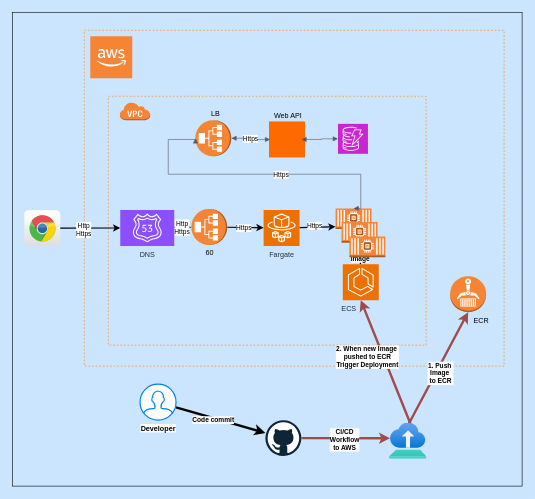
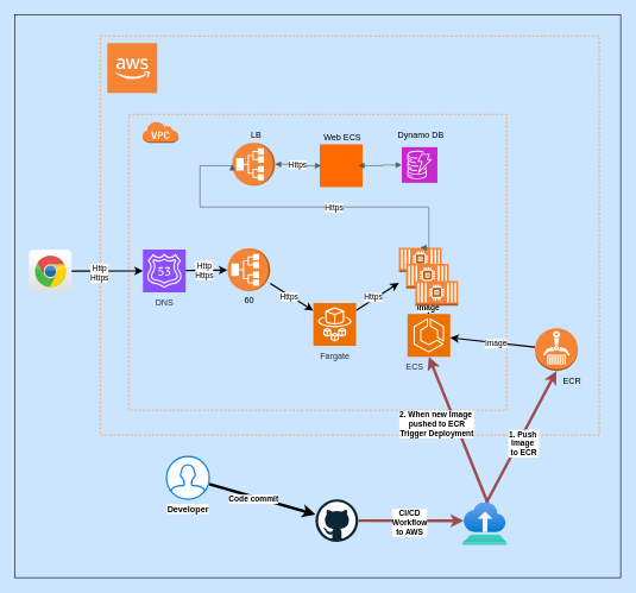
  <mxCell id="0" />
  <mxCell id="1" parent="0" />
  <mxCell id="2" value="" style="rounded=0;whiteSpace=wrap;html=1;fillColor=none;" vertex="1" parent="1"><mxGeometry x="20" width="850" height="790" as="geometry" y="20" /></mxCell>
  <mxCell id="3" value="" style="rounded=0;whiteSpace=wrap;html=1;fillColor=none;dashed=1;strokeColor=#FF8000;" parent="1" vertex="1"><mxGeometry x="140" y="50" width="700" height="560" as="geometry" /></mxCell>
  <mxCell id="4" value="" style="rounded=0;whiteSpace=wrap;html=1;fillColor=none;dashed=1;strokeColor=#FF8000;" parent="1" vertex="1"><mxGeometry x="180" y="160" width="530" height="415" as="geometry" /></mxCell>
  <mxCell id="5" value="" style="dashed=0;outlineConnect=0;html=1;align=center;labelPosition=center;verticalLabelPosition=bottom;verticalAlign=top;shape=mxgraph.webicons.chrome;gradientColor=#DFDEDE" parent="1" vertex="1"><mxGeometry x="40" y="350" width="60" height="60" as="geometry" /></mxCell>
  <mxCell id="6" value="" style="edgeStyle=none;html=1;strokeWidth=2;" parent="1" source="5" target="10" edge="1"><mxGeometry relative="1" as="geometry"><mxPoint x="160" y="340.5" as="sourcePoint" /></mxGeometry></mxCell>
  <mxCell id="7" value="Http&lt;div&gt;Https&lt;/div&gt;" style="edgeLabel;html=1;align=center;verticalAlign=middle;resizable=0;points=[];" parent="6" vertex="1" connectable="0"><mxGeometry x="-0.22" y="-3" relative="1" as="geometry"><mxPoint x="-1" as="offset" /></mxGeometry></mxCell>
  <mxCell id="8" value="" style="edgeStyle=none;html=1;strokeWidth=2;" parent="1" source="10" target="24" edge="1"><mxGeometry relative="1" as="geometry" /></mxCell>
  <mxCell id="9" value="Http&lt;div&gt;Https&lt;/div&gt;" style="edgeLabel;html=1;align=center;verticalAlign=middle;resizable=0;points=[];" parent="8" vertex="1" connectable="0"><mxGeometry x="-0.105" relative="1" as="geometry"><mxPoint as="offset" /></mxGeometry></mxCell>
- <mxCell id="10" value="DNS" style="sketch=0;points=[[0,0,0],[0.25,0,0],[0.5,0,0],[0.75,0,0],[1,0,0],[0,1,0],[0.25,1,0],[0.5,1,0],[0.75,1,0],[1,1,0],[0,0.25,0],[0,0.5,0],[0,0.75,0],[1,0.25,0],[1,0.5,0],[1,0.75,0]];outlineConnect=0;fontColor=#232F3E;fillColor=#8C4FFF;strokeColor=#ffffff;dashed=0;verticalLabelPosition=bottom;verticalAlign=top;align=center;html=1;fontSize=12;fontStyle=0;aspect=fixed;shape=mxgraph.aws4.resourceIcon;resIcon=mxgraph.aws4.route_53;" parent="1" vertex="1"><mxGeometry x="200" y="349.5" width="90" height="60" as="geometry" /></mxCell>
+ <mxCell id="10" value="DNS" style="sketch=0;points=[[0,0,0],[0.25,0,0],[0.5,0,0],[0.75,0,0],[1,0,0],[0,1,0],[0.25,1,0],[0.5,1,0],[0.75,1,0],[1,1,0],[0,0.25,0],[0,0.5,0],[0,0.75,0],[1,0.25,0],[1,0.5,0],[1,0.75,0]];outlineConnect=0;fontColor=#232F3E;fillColor=#8C4FFF;strokeColor=#ffffff;dashed=0;verticalLabelPosition=bottom;verticalAlign=top;align=center;html=1;fontSize=12;fontStyle=0;aspect=fixed;shape=mxgraph.aws4.resourceIcon;resIcon=mxgraph.aws4.route_53;" parent="1" vertex="1"><mxGeometry x="200" y="349.5" width="60" height="60" as="geometry" /></mxCell>
  <mxCell id="11" value="" style="edgeStyle=none;html=1;strokeWidth=2;" parent="1" source="13" edge="1"><mxGeometry relative="1" as="geometry"><mxPoint x="600" y="420" as="targetPoint" /></mxGeometry></mxCell>
  <mxCell id="12" value="&lt;b&gt;Image&lt;/b&gt;" style="edgeLabel;html=1;align=center;verticalAlign=middle;resizable=0;points=[];" parent="11" vertex="1" connectable="0"><mxGeometry x="-0.044" y="1" relative="1" as="geometry"><mxPoint as="offset" /></mxGeometry></mxCell>
  <mxCell id="13" value="ECS&amp;nbsp; &amp;nbsp; &amp;nbsp; &amp;nbsp; &amp;nbsp; &amp;nbsp;&amp;nbsp;" style="sketch=0;points=[[0,0,0],[0.25,0,0],[0.5,0,0],[0.75,0,0],[1,0,0],[0,1,0],[0.25,1,0],[0.5,1,0],[0.75,1,0],[1,1,0],[0,0.25,0],[0,0.5,0],[0,0.75,0],[1,0.25,0],[1,0.5,0],[1,0.75,0]];outlineConnect=0;fontColor=#232F3E;fillColor=#ED7100;strokeColor=#ffffff;dashed=0;verticalLabelPosition=bottom;verticalAlign=top;align=center;html=1;fontSize=12;fontStyle=0;aspect=fixed;shape=mxgraph.aws4.resourceIcon;resIcon=mxgraph.aws4.ecs;" parent="1" vertex="1"><mxGeometry x="571" y="440" width="60" height="60" as="geometry" /></mxCell>
  <mxCell id="14" value="" style="outlineConnect=0;dashed=0;verticalLabelPosition=bottom;verticalAlign=top;align=center;html=1;shape=mxgraph.aws3.virtual_private_cloud;fillColor=#F58534;gradientColor=none;" parent="1" vertex="1"><mxGeometry x="199" y="170" width="51" height="30" as="geometry" /></mxCell>
  <mxCell id="15" value="60" style="group;movable=1;resizable=1;rotatable=1;deletable=1;editable=1;locked=0;connectable=1;" parent="1" vertex="1" connectable="0"><mxGeometry x="559" y="347" width="60" height="60" as="geometry" /></mxCell>
  <mxCell id="16" value="" style="outlineConnect=0;dashed=0;verticalLabelPosition=bottom;verticalAlign=top;align=center;html=1;shape=mxgraph.aws3.ec2_compute_container_2;fillColor=#F58534;gradientColor=none;movable=0;resizable=0;rotatable=0;deletable=0;editable=0;locked=1;connectable=0;" parent="15" vertex="1"><mxGeometry width="60" height="34.5" as="geometry" /></mxCell>
  <mxCell id="17" value="" style="outlineConnect=0;dashed=0;verticalLabelPosition=bottom;verticalAlign=top;align=center;html=1;shape=mxgraph.aws3.ec2_compute_container_2;fillColor=#F58534;gradientColor=none;movable=0;resizable=0;rotatable=0;deletable=0;editable=0;locked=1;connectable=0;" parent="15" vertex="1"><mxGeometry x="10" y="22.75" width="60" height="34.5" as="geometry" /></mxCell>
  <mxCell id="18" value="" style="outlineConnect=0;dashed=0;verticalLabelPosition=bottom;verticalAlign=top;align=center;html=1;shape=mxgraph.aws3.ec2_compute_container_2;fillColor=#F58534;gradientColor=none;movable=0;resizable=0;rotatable=0;deletable=0;editable=0;locked=1;connectable=0;" parent="15" vertex="1"><mxGeometry x="23" y="47" width="60" height="34.5" as="geometry" /></mxCell>
  <mxCell id="19" value="" style="edgeStyle=none;html=1;strokeWidth=2;" parent="1" source="21" target="15" edge="1"><mxGeometry relative="1" as="geometry" /></mxCell>
  <mxCell id="20" value="Https" style="edgeLabel;html=1;align=center;verticalAlign=middle;resizable=0;points=[];" parent="19" vertex="1" connectable="0"><mxGeometry x="-0.153" y="3" relative="1" as="geometry"><mxPoint as="offset" /></mxGeometry></mxCell>
- <mxCell id="21" value="Fargate" style="sketch=0;points=[[0,0,0],[0.25,0,0],[0.5,0,0],[0.75,0,0],[1,0,0],[0,1,0],[0.25,1,0],[0.5,1,0],[0.75,1,0],[1,1,0],[0,0.25,0],[0,0.5,0],[0,0.75,0],[1,0.25,0],[1,0.5,0],[1,0.75,0]];outlineConnect=0;fontColor=#232F3E;fillColor=#ED7100;strokeColor=#ffffff;dashed=0;verticalLabelPosition=bottom;verticalAlign=top;align=center;html=1;fontSize=12;fontStyle=0;aspect=fixed;shape=mxgraph.aws4.resourceIcon;resIcon=mxgraph.aws4.fargate;" parent="1" vertex="1"><mxGeometry x="439" y="349.5" width="60" height="60" as="geometry" /></mxCell>
+ <mxCell id="21" value="Fargate" style="sketch=0;points=[[0,0,0],[0.25,0,0],[0.5,0,0],[0.75,0,0],[1,0,0],[0,1,0],[0.25,1,0],[0.5,1,0],[0.75,1,0],[1,1,0],[0,0.25,0],[0,0.5,0],[0,0.75,0],[1,0.25,0],[1,0.5,0],[1,0.75,0]];outlineConnect=0;fontColor=#232F3E;fillColor=#ED7100;strokeColor=#ffffff;dashed=0;verticalLabelPosition=bottom;verticalAlign=top;align=center;html=1;fontSize=12;fontStyle=0;aspect=fixed;shape=mxgraph.aws4.resourceIcon;resIcon=mxgraph.aws4.fargate;" parent="1" vertex="1"><mxGeometry x="439" y="424.5" width="60" height="60" as="geometry" /></mxCell>
  <mxCell id="22" value="" style="edgeStyle=none;html=1;strokeWidth=2;" parent="1" source="24" target="21" edge="1"><mxGeometry relative="1" as="geometry" /></mxCell>
  <mxCell id="23" value="Https" style="edgeLabel;html=1;align=center;verticalAlign=middle;resizable=0;points=[];" parent="22" vertex="1" connectable="0"><mxGeometry x="-0.116" y="-1" relative="1" as="geometry"><mxPoint as="offset" /></mxGeometry></mxCell>
  <mxCell id="24" value="60" style="outlineConnect=0;dashed=0;verticalLabelPosition=bottom;verticalAlign=top;align=center;html=1;shape=mxgraph.aws3.application_load_balancer;fillColor=#F58536;gradientColor=none;direction=north;" parent="1" vertex="1"><mxGeometry x="318.5" y="348" width="60" height="60" as="geometry" /></mxCell>
+ <mxCell id="25" value="" style="edgeStyle=none;html=1;strokeWidth=2;" parent="1" source="27" target="13" edge="1"><mxGeometry relative="1" as="geometry" /></mxCell>
+ <mxCell id="26" value="Image" style="edgeLabel;html=1;align=center;verticalAlign=middle;resizable=0;points=[];" parent="25" vertex="1" connectable="0"><mxGeometry x="-0.058" y="1" relative="1" as="geometry"><mxPoint as="offset" /></mxGeometry></mxCell>
  <mxCell id="27" value="&amp;nbsp; &amp;nbsp; &amp;nbsp; &amp;nbsp; &amp;nbsp; &amp;nbsp; &amp;nbsp;ECR" style="outlineConnect=0;dashed=0;verticalLabelPosition=bottom;verticalAlign=top;align=center;html=1;shape=mxgraph.aws3.ecr;fillColor=#F58534;gradientColor=none;" parent="1" vertex="1"><mxGeometry x="750" y="460" width="60" height="60" as="geometry" /></mxCell>
  <mxCell id="28" value="" style="edgeStyle=none;html=1;strokeWidth=4;entryX=0.5;entryY=1;entryDx=0;entryDy=0;entryPerimeter=0;strokeColor=light-dark(#a04b4b, #ededed);exitX=0.529;exitY=0.008;exitDx=0;exitDy=0;exitPerimeter=0;" parent="1" source="37" target="27" edge="1"><mxGeometry relative="1" as="geometry"><mxPoint x="677" y="700" as="sourcePoint" /></mxGeometry></mxCell>
  <mxCell id="29" value="&lt;b&gt;1. Push&amp;nbsp;&lt;/b&gt;&lt;div&gt;&lt;b&gt;Image&amp;nbsp;&lt;/b&gt;&lt;div&gt;&lt;b&gt;to ECR&lt;/b&gt;&lt;/div&gt;&lt;/div&gt;" style="edgeLabel;html=1;align=center;verticalAlign=middle;resizable=0;points=[];" parent="28" vertex="1" connectable="0"><mxGeometry x="-0.096" relative="1" as="geometry"><mxPoint x="7" as="offset" /></mxGeometry></mxCell>
  <mxCell id="30" style="edgeStyle=none;html=1;exitX=0.566;exitY=0.02;exitDx=0;exitDy=0;exitPerimeter=0;strokeWidth=4;entryX=0.5;entryY=1;entryDx=0;entryDy=0;entryPerimeter=0;strokeColor=light-dark(#a04b4b, #ededed);" parent="1" source="37" target="13" edge="1"><mxGeometry relative="1" as="geometry"><mxPoint x="709" y="650" as="sourcePoint" /></mxGeometry></mxCell>
  <mxCell id="31" value="&lt;b&gt;2. When new Image&amp;nbsp;&lt;/b&gt;&lt;div&gt;&lt;b&gt;pushed to ECR&lt;/b&gt;&lt;/div&gt;&lt;div&gt;&lt;b&gt;Trigger Deployment&lt;/b&gt;&lt;/div&gt;" style="edgeLabel;html=1;align=center;verticalAlign=middle;resizable=0;points=[];" parent="30" vertex="1" connectable="0"><mxGeometry x="0.14" y="2" relative="1" as="geometry"><mxPoint x="-23" y="6" as="offset" /></mxGeometry></mxCell>
  <mxCell id="32" value="" style="dashed=0;outlineConnect=0;html=1;align=center;labelPosition=center;verticalLabelPosition=bottom;verticalAlign=top;shape=mxgraph.weblogos.github" parent="1" vertex="1"><mxGeometry x="442" y="700" width="60" height="60" as="geometry" /></mxCell>
  <mxCell id="33" value="" style="edgeStyle=none;html=1;strokeWidth=4;fontStyle=0" parent="1" source="35" target="32" edge="1"><mxGeometry relative="1" as="geometry" /></mxCell>
  <mxCell id="34" value="&lt;b&gt;Code commit&lt;/b&gt;" style="edgeLabel;html=1;align=center;verticalAlign=middle;resizable=0;points=[];" parent="33" vertex="1" connectable="0"><mxGeometry x="-0.166" y="-3" relative="1" as="geometry"><mxPoint as="offset" /></mxGeometry></mxCell>
  <mxCell id="35" value="&lt;b&gt;Developer&lt;/b&gt;" style="html=1;verticalLabelPosition=bottom;align=center;labelBackgroundColor=#ffffff;verticalAlign=top;strokeWidth=2;strokeColor=#0080F0;shadow=0;dashed=0;shape=mxgraph.ios7.icons.user;" parent="1" vertex="1"><mxGeometry x="233" y="640" width="60" height="60" as="geometry" /></mxCell>
  <mxCell id="36" value="" style="outlineConnect=0;dashed=0;verticalLabelPosition=bottom;verticalAlign=top;align=center;html=1;shape=mxgraph.aws3.cloud_2;fillColor=#F58534;gradientColor=none;" parent="1" vertex="1"><mxGeometry x="150" y="60" width="70" height="70" as="geometry" /></mxCell>
  <mxCell id="37" value="" style="image;aspect=fixed;html=1;points=[];align=center;fontSize=12;image=img/lib/azure2/other/Azure_Deployment_Environments.svg;" parent="1" vertex="1"><mxGeometry x="648.5" y="704.72" width="62.5" height="60" as="geometry" /></mxCell>
  <mxCell id="38" style="edgeStyle=none;html=1;entryX=0.022;entryY=0.426;entryDx=0;entryDy=0;entryPerimeter=0;strokeWidth=4;strokeColor=light-dark(#a04b4b, #ededed);" parent="1" source="32" target="37" edge="1"><mxGeometry relative="1" as="geometry" /></mxCell>
  <mxCell id="39" value="&lt;b&gt;CI/CD&lt;/b&gt;&lt;div&gt;&lt;b&gt;Workflow&lt;/b&gt;&lt;/div&gt;&lt;div&gt;&lt;b&gt;to AWS&lt;/b&gt;&lt;/div&gt;" style="edgeLabel;html=1;align=center;verticalAlign=middle;resizable=0;points=[];" parent="38" vertex="1" connectable="0"><mxGeometry x="-0.025" y="-2" relative="1" as="geometry"><mxPoint as="offset" /></mxGeometry></mxCell>
  <mxCell id="40" value="" style="outlineConnect=0;dashed=0;verticalLabelPosition=bottom;verticalAlign=top;align=center;html=1;shape=mxgraph.aws3.application_load_balancer;fillColor=#F58536;gradientColor=none;direction=north;" vertex="1" parent="1"><mxGeometry x="325.25" y="200" width="60" height="60" as="geometry" /></mxCell>
  <mxCell id="41" value="" style="points=[];aspect=fixed;html=1;align=center;shadow=0;dashed=0;fillColor=#FF6A00;strokeColor=none;shape=mxgraph.alibaba_cloud.webplus_web_app_service;" vertex="1" parent="1"><mxGeometry x="448" y="202" width="60" height="60" as="geometry" /></mxCell>
  <mxCell id="42" value="" style="sketch=0;points=[[0,0,0],[0.25,0,0],[0.5,0,0],[0.75,0,0],[1,0,0],[0,1,0],[0.25,1,0],[0.5,1,0],[0.75,1,0],[1,1,0],[0,0.25,0],[0,0.5,0],[0,0.75,0],[1,0.25,0],[1,0.5,0],[1,0.75,0]];outlineConnect=0;fontColor=#232F3E;fillColor=#C925D1;strokeColor=#ffffff;dashed=0;verticalLabelPosition=bottom;verticalAlign=top;align=center;html=1;fontSize=12;fontStyle=0;aspect=fixed;shape=mxgraph.aws4.resourceIcon;resIcon=mxgraph.aws4.dynamodb;" vertex="1" parent="1"><mxGeometry x="563" y="206" width="50" height="50" as="geometry" /></mxCell>
  <mxCell id="43" value="" style="edgeStyle=orthogonalEdgeStyle;html=1;endArrow=block;elbow=vertical;startArrow=block;startFill=1;endFill=1;strokeColor=#545B64;rounded=0;exitX=0.5;exitY=0;exitDx=0;exitDy=0;exitPerimeter=0;entryX=0.5;entryY=0;entryDx=0;entryDy=0;" edge="1" parent="1" source="40" target="15"><mxGeometry width="100" relative="1" as="geometry"><mxPoint x="390" y="400" as="sourcePoint" /><mxPoint x="490" y="400" as="targetPoint" /><Array as="points"><mxPoint x="280" y="232" /><mxPoint x="280" y="290" /><mxPoint x="601" y="290" /></Array></mxGeometry></mxCell>
  <mxCell id="44" value="Https" style="edgeLabel;html=1;align=center;verticalAlign=middle;resizable=0;points=[];" vertex="1" connectable="0" parent="43"><mxGeometry x="0.184" relative="1" as="geometry"><mxPoint as="offset" /></mxGeometry></mxCell>
  <mxCell id="45" value="" style="edgeStyle=orthogonalEdgeStyle;html=1;endArrow=block;elbow=vertical;startArrow=block;startFill=1;endFill=1;strokeColor=#545B64;rounded=0;exitX=0.5;exitY=1;exitDx=0;exitDy=0;exitPerimeter=0;" edge="1" parent="1" source="40"><mxGeometry width="100" relative="1" as="geometry"><mxPoint x="390" y="400" as="sourcePoint" /><mxPoint x="450" y="232" as="targetPoint" /></mxGeometry></mxCell>
  <mxCell id="46" value="Https" style="edgeLabel;html=1;align=center;verticalAlign=middle;resizable=0;points=[];" vertex="1" connectable="0" parent="45"><mxGeometry x="0.011" y="-1" relative="1" as="geometry"><mxPoint y="-1" as="offset" /></mxGeometry></mxCell>
  <mxCell id="47" value="" style="edgeStyle=orthogonalEdgeStyle;html=1;endArrow=block;elbow=vertical;startArrow=block;startFill=1;endFill=1;strokeColor=#545B64;rounded=0;exitX=0.9;exitY=0.5;exitDx=0;exitDy=0;exitPerimeter=0;entryX=0;entryY=0.5;entryDx=0;entryDy=0;entryPerimeter=0;" edge="1" parent="1" source="41" target="42"><mxGeometry width="100" relative="1" as="geometry"><mxPoint x="390" y="400" as="sourcePoint" /><mxPoint x="490" y="400" as="targetPoint" /></mxGeometry></mxCell>
- <mxCell id="48" value="Web API" style="text;html=1;align=center;verticalAlign=middle;whiteSpace=wrap;rounded=0;" vertex="1" parent="1"><mxGeometry x="449.5" y="177" width="60" height="30" as="geometry" /></mxCell>
+ <mxCell id="48" value="Web ECS" style="text;html=1;align=center;verticalAlign=middle;whiteSpace=wrap;rounded=0;" vertex="1" parent="1"><mxGeometry x="449.5" y="177" width="60" height="30" as="geometry" /></mxCell>
  <mxCell id="49" value="LB" style="text;html=1;align=center;verticalAlign=middle;whiteSpace=wrap;rounded=0;" vertex="1" parent="1"><mxGeometry x="329" y="175" width="60" height="30" as="geometry" /></mxCell>
+ <mxCell id="50" value="Dynamo DB" style="text;html=1;align=center;verticalAlign=middle;whiteSpace=wrap;rounded=0;" vertex="1" parent="1"><mxGeometry x="550" y="175" width="80" height="30" as="geometry" /></mxCell>
